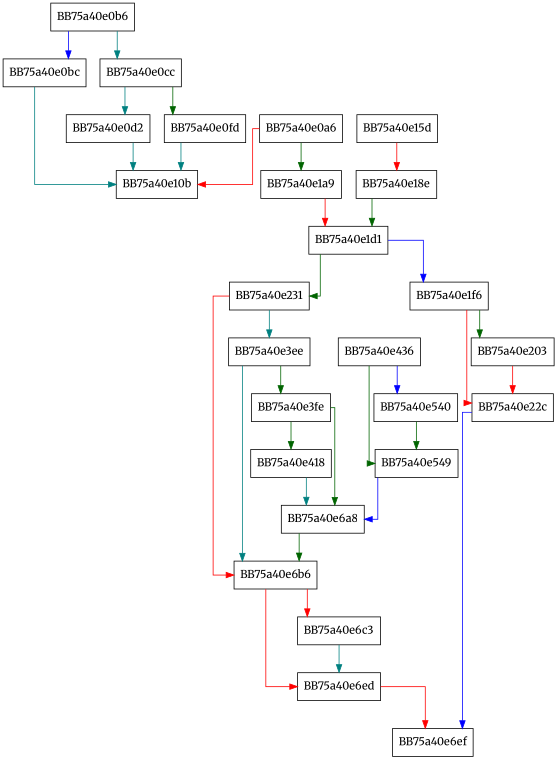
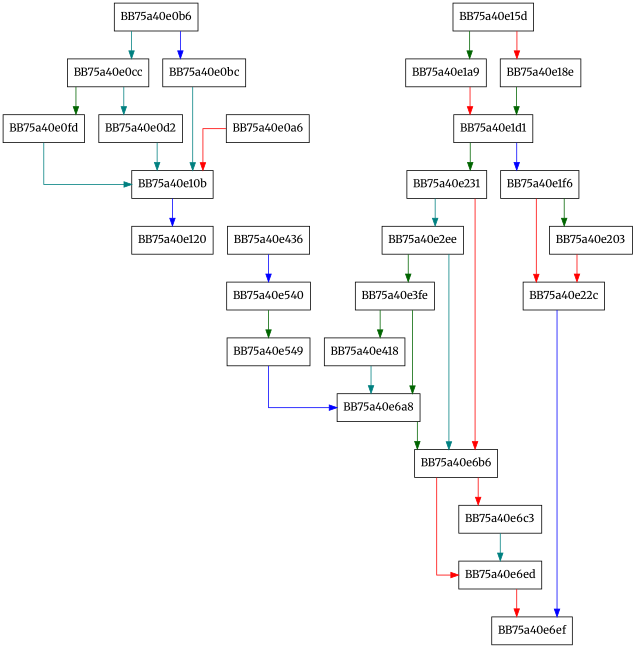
  digraph {
    fontname=Merriweather
    splines=ortho
    node [fontname=Merriweather shape=box]
    edge [color=darkgreen fontname=Merriweather]
    BB75a40e0b6
    BB75a40e0cc
    BB75a40e0bc
    BB75a40e0a6
    BB75a40e10b
    BB75a40e0fd
    BB75a40e0d2
+   BB75a40e120
    BB75a40e15d
    BB75a40e1a9
    BB75a40e18e
    BB75a40e1d1
    BB75a40e231
    BB75a40e1f6
    BB75a40e6b6
-   BB75a40e3ee
+   BB75a40e3ee [label=BB75a40e2ee]
    BB75a40e22c
    BB75a40e203
    BB75a40e6ed
    BB75a40e6c3
    BB75a40e3fe
    BB75a40e6ef
    BB75a40e6a8
    BB75a40e418
    BB75a40e436
    BB75a40e549
    BB75a40e540
    BB75a40e0b6 -> BB75a40e0cc [color=teal]
    BB75a40e0b6 -> BB75a40e0bc [color=blue]
    BB75a40e0cc -> BB75a40e0fd
    BB75a40e0cc -> BB75a40e0d2 [color=teal]
    BB75a40e0bc -> BB75a40e10b [color=teal]
    BB75a40e0a6 -> BB75a40e10b [color=red]
+   BB75a40e10b -> BB75a40e120 [color=blue]
    BB75a40e0fd -> BB75a40e10b [color=teal]
    BB75a40e0d2 -> BB75a40e10b [color=teal]
-   BB75a40e0a6 -> BB75a40e1a9
+   BB75a40e15d -> BB75a40e1a9
    BB75a40e15d -> BB75a40e18e [color=red]
    BB75a40e1a9 -> BB75a40e1d1 [color=red]
    BB75a40e18e -> BB75a40e1d1
    BB75a40e1d1 -> BB75a40e231
    BB75a40e1d1 -> BB75a40e1f6 [color=blue]
    BB75a40e231 -> BB75a40e6b6 [color=red]
    BB75a40e231 -> BB75a40e3ee [color=teal]
    BB75a40e1f6 -> BB75a40e22c [color=red]
    BB75a40e1f6 -> BB75a40e203
    BB75a40e6b6 -> BB75a40e6ed [color=red]
    BB75a40e6b6 -> BB75a40e6c3 [color=red]
    BB75a40e3ee -> BB75a40e6b6 [color=teal]
    BB75a40e3ee -> BB75a40e3fe
    BB75a40e22c -> BB75a40e6ef [color=blue]
    BB75a40e203 -> BB75a40e22c [color=red]
    BB75a40e6ed -> BB75a40e6ef [color=red]
    BB75a40e6c3 -> BB75a40e6ed [color=teal]
    BB75a40e3fe -> BB75a40e6a8
    BB75a40e3fe -> BB75a40e418
    BB75a40e6a8 -> BB75a40e6b6
    BB75a40e418 -> BB75a40e6a8 [color=teal]
-   BB75a40e436 -> BB75a40e549
    BB75a40e436 -> BB75a40e540 [color=blue]
    BB75a40e549 -> BB75a40e6a8 [color=blue]
    BB75a40e540 -> BB75a40e549
  }
